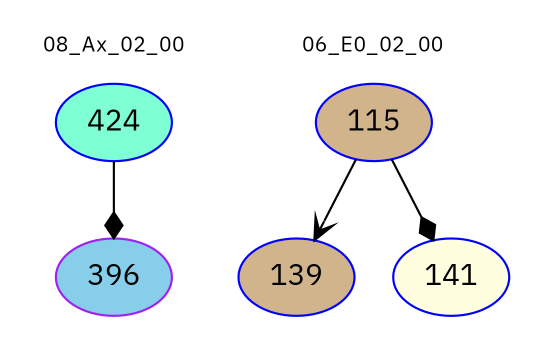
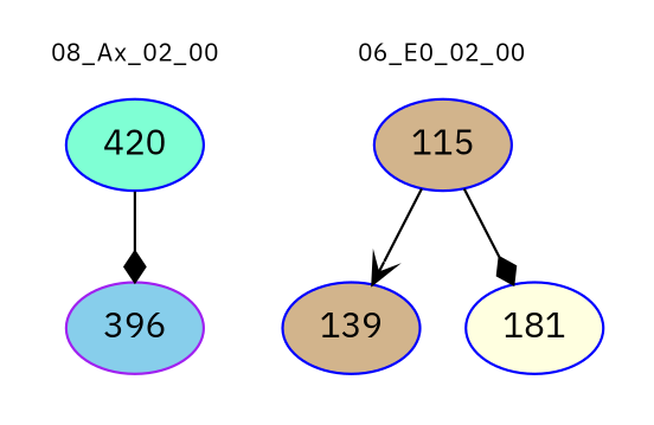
  digraph {
    fontname="IBM Plex Sans"
    node [color=blue fillcolor=tan fontname="IBM Plex Sans" style=filled]
    edge [arrowhead=diamond color=black fontname="IBM Plex Sans"]
-   n1 [fillcolor=aquamarine label=424]
+   n1 [fillcolor=aquamarine label=420]
    n2 [color=purple fillcolor=skyblue label=396]
    n3 [label=115]
    n4 [label=139]
-   n5 [fillcolor=lightyellow label=141]
+   n5 [fillcolor=lightyellow label=181]
    subgraph cluster_1 {
      color=white
      fontsize=10
      label="08_Ax_02_00"
      n1
      n2
    }
    subgraph cluster_2 {
      color=white
      fontsize=10
      label="06_E0_02_00"
      n3
      n4
      n5
    }
    n1 -> n2
    n3 -> n4 [arrowhead=vee]
    n3 -> n5
  }
